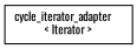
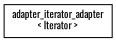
  digraph {
    rankdir=LR
    fontname=Oswald
-   n1 [color=black fillcolor=white fontname=Oswald fontsize=10 height=0.2 label="cycle_iterator_adapter\l\< Iterator \>" shape=record style=filled width=0.4]
+   n1 [color=black fillcolor=white fontname=Oswald fontsize=10 height=0.2 label="adapter_iterator_adapter\l\< Iterator \>" shape=record style=filled width=0.4]
  }
